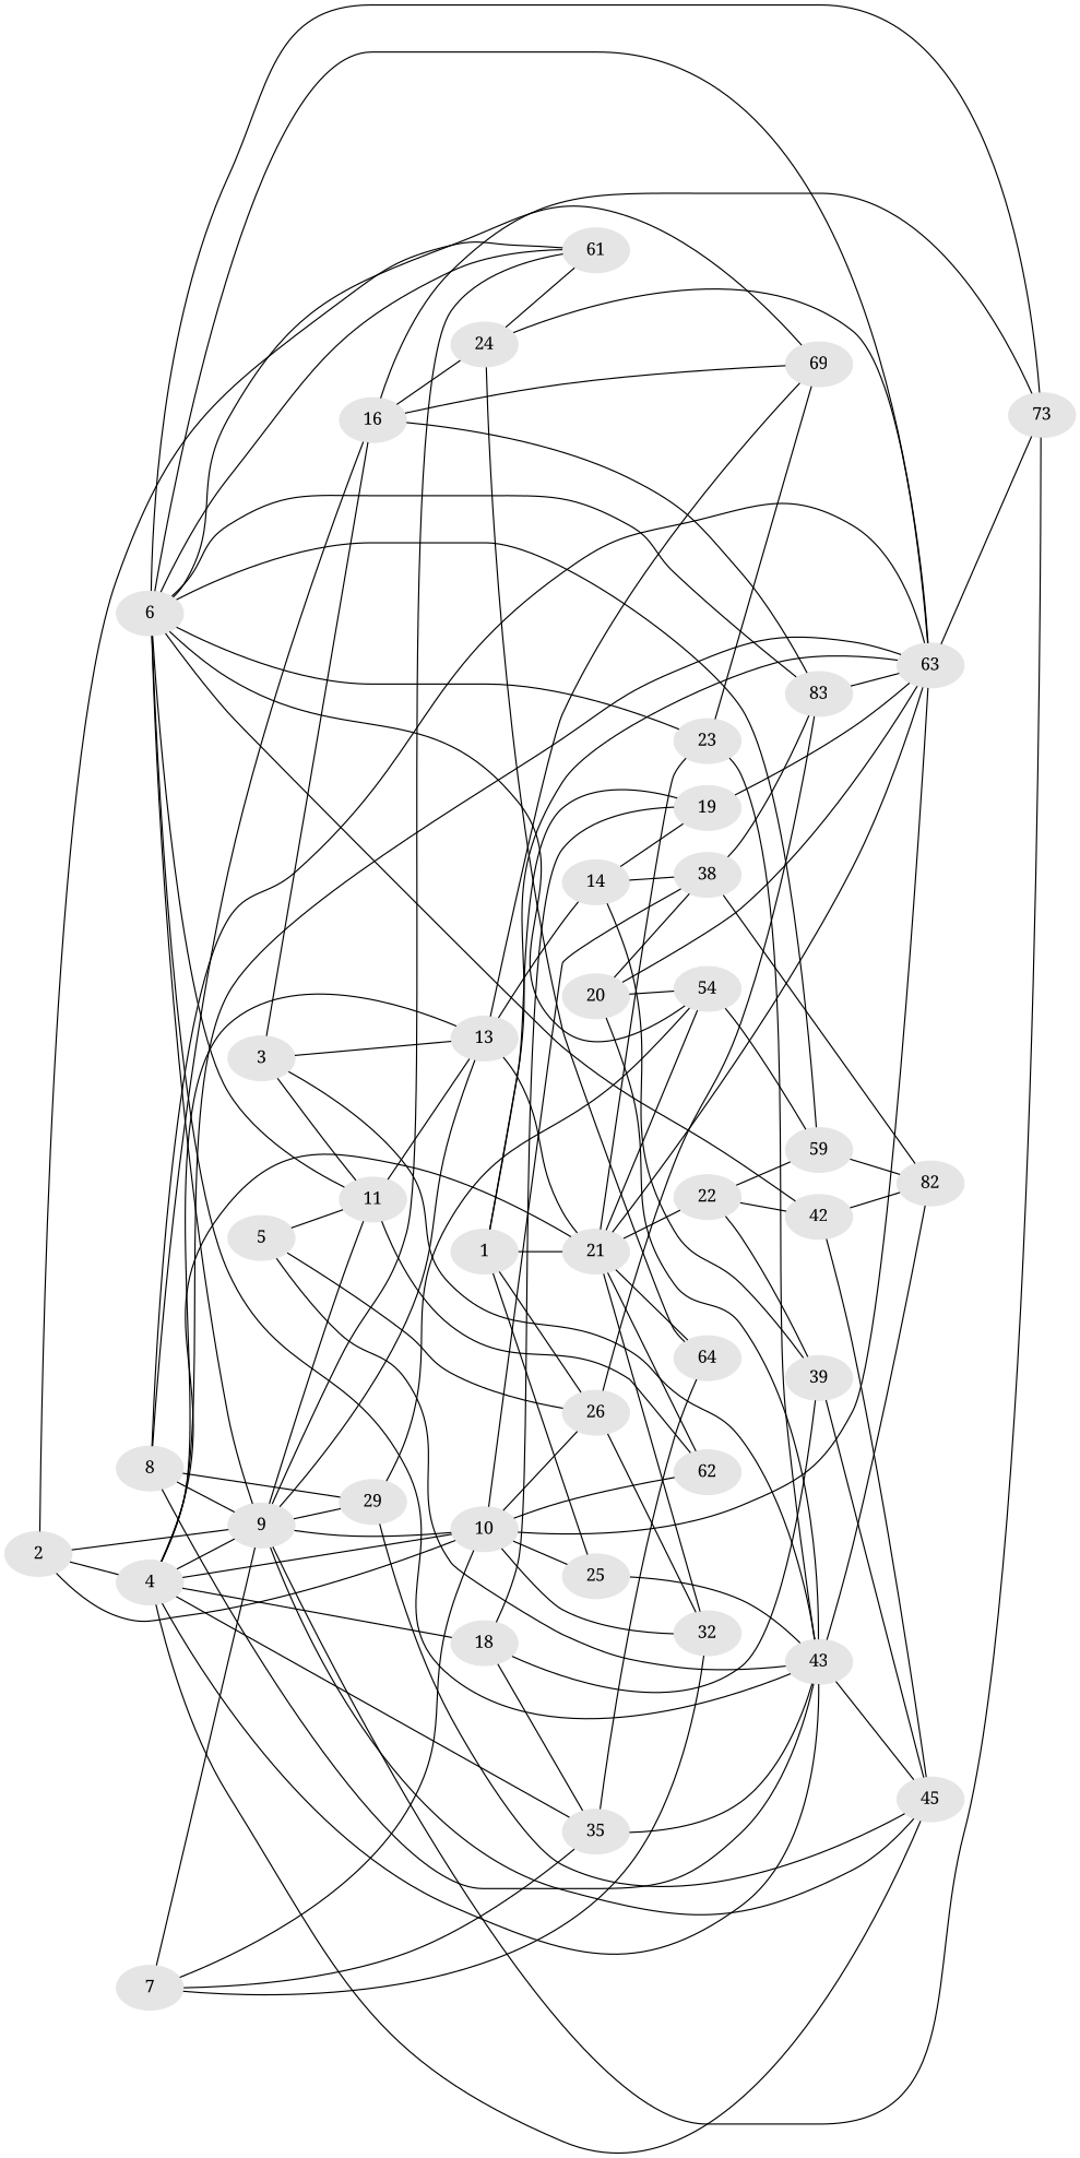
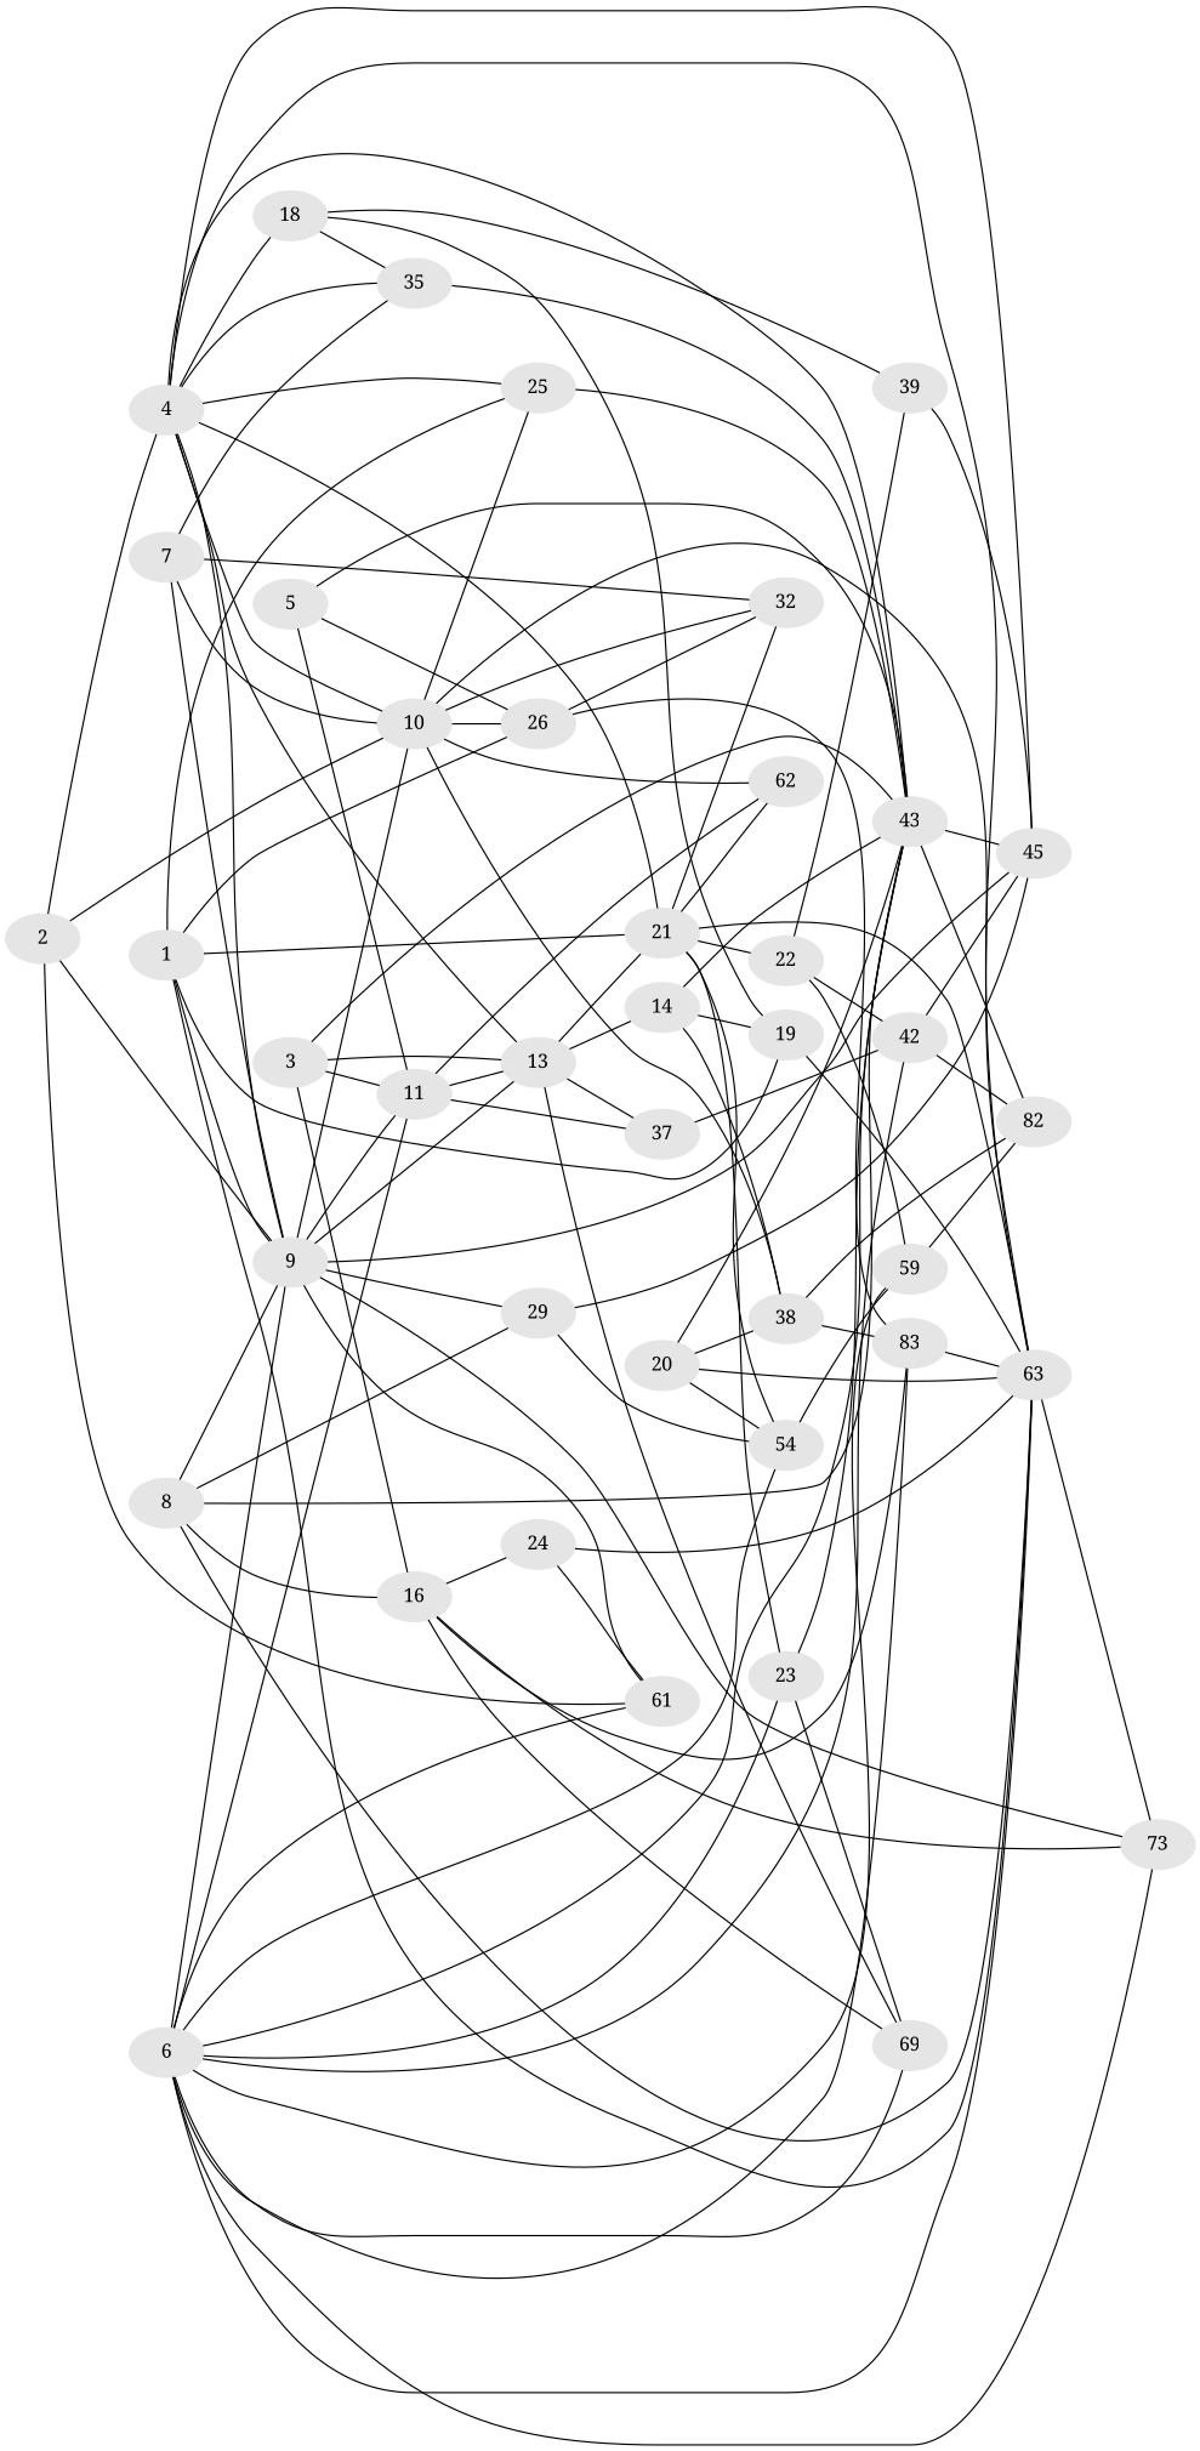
  graph {
    fontname="Noto Serif"
    rankdir=LR
    node [color=gray90 fontname="Noto Serif" style=filled]
    edge [fontname="Noto Serif"]
    1 [super="+34"]
    9 [super="+15+53"]
    19
    21 [super="+27+66+56"]
    25
    26
    63 [super="+84+75+71"]
    10 [super="+12+58+49"]
    61
    11 [super="+33+67"]
    13 [super="+44+57"]
    45 [super="+70"]
    73
    29 [super="+46"]
    23
    54 [super="+68"]
    n17 [label=32]
    62
    22
-   64
    43 [super="+60+50"]
    83
    4 [super="+48+17"]
    18
    35 [super="+51"]
    2
    38 [super="+79"]
+   37
    3
    16 [super="+36"]
    69
    14
    24
    82
    39
    5
    6 [super="+77+28"]
    59
    42
    7
    8 [super="+40"]
    20 [super="+55"]
+   1 -- 9
    1 -- 19
    1 -- 21
    1 -- 25
    1 -- 26
    1 -- 63
    9 -- 10
    9 -- 61
    9 -- 11
    9 -- 13 [weight=2]
    9 -- 45
    9 -- 73
    9 -- 29
    19 -- 63
    21 -- 63 [weight=2]
    21 -- 23
    21 -- 54
    21 -- n17
    21 -- 62
    21 -- 22
-   21 -- 64 [weight=2]
    25 -- 43
    26 -- n17
    26 -- 83
    63 -- 73
    10 -- 25
    10 -- 26
    10 -- 63
    10 -- n17
    10 -- 62
    10 -- 38
    11 -- 13
    11 -- 62
+   11 -- 37
    13 -- 21
+   13 -- 37
    13 -- 69
    13 -- 14
    29 -- 45
    29 -- 54 [weight=2]
    23 -- 43
    23 -- 69
    54 -- 59
    22 -- 39
    22 -- 59
    22 -- 42
    43 -- 45
    43 -- 82
    83 -- 63
    4 -- 9
    4 -- 21
+   4 -- 25
    4 -- 63
    4 -- 10
    4 -- 13 [weight=2]
    4 -- 45
    4 -- 43
    4 -- 18
    4 -- 35
    18 -- 19
    18 -- 35
    18 -- 39
-   35 -- 64
    35 -- 43
    2 -- 9
    2 -- 10
    2 -- 61
    2 -- 4
    38 -- 83
    38 -- 82
+   37 -- 42
    3 -- 11
    3 -- 13
    3 -- 43
    3 -- 16
    16 -- 73
    16 -- 83
    16 -- 69
    16 -- 24
    14 -- 19
    14 -- 38
-   14 -- 39
+   14 -- 43
    24 -- 63
    24 -- 61
-   24 -- 64
    39 -- 45
    5 -- 26
    5 -- 11 [weight=2]
    5 -- 43
    6 -- 9
    6 -- 63
    6 -- 61
    6 -- 11
    6 -- 73
    6 -- 23
    6 -- 54
    6 -- 43
    6 -- 83
    6 -- 69
    6 -- 59
    6 -- 42
    59 -- 82
    42 -- 45
    42 -- 82
    7 -- 9
    7 -- 10
    7 -- n17
    7 -- 35
    8 -- 9
    8 -- 63
    8 -- 29 [weight=2]
    8 -- 43
    8 -- 16
    20 -- 63
    20 -- 54
    20 -- 43 [weight=2]
    20 -- 38
  }
